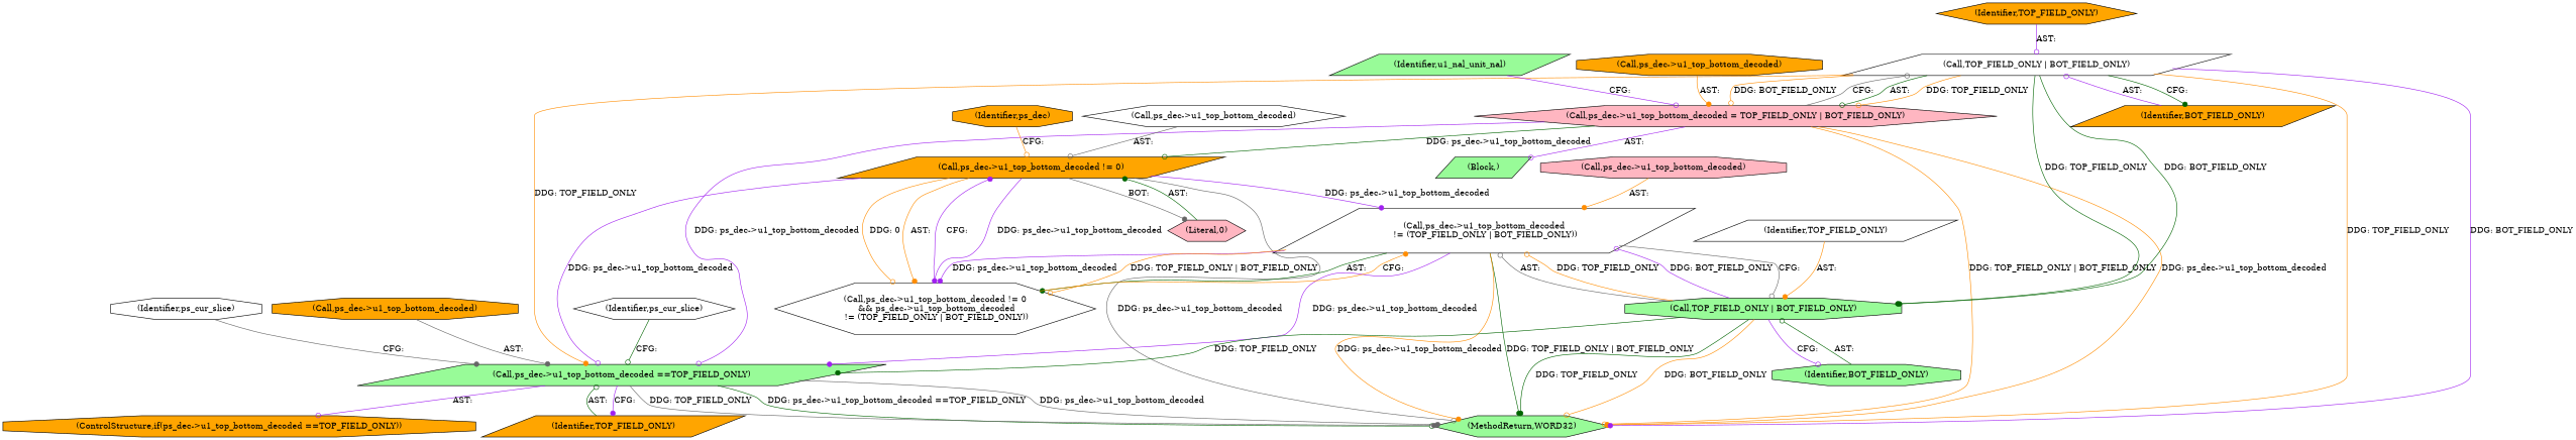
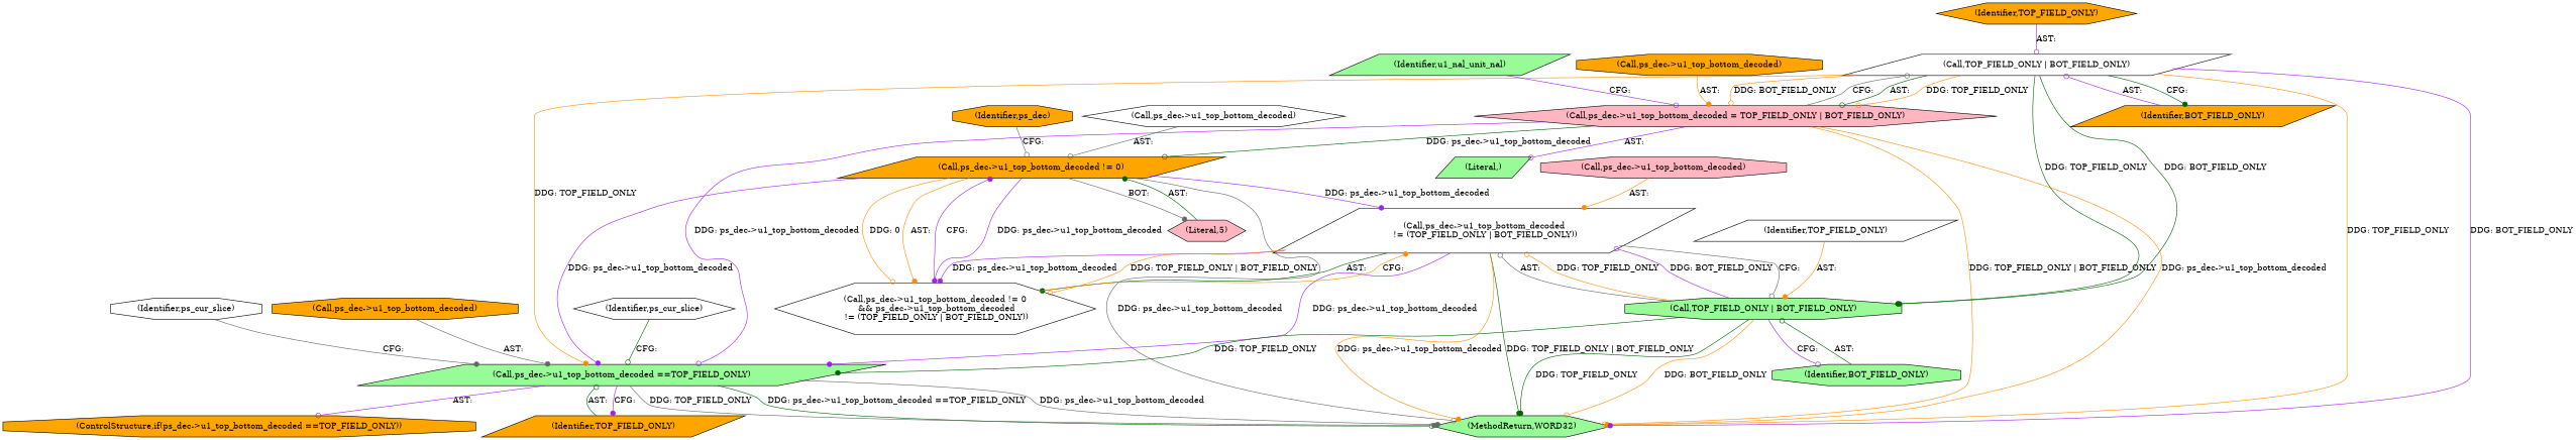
  digraph {
    node [fillcolor=orange shape=parallelogram style=filled]
    edge [arrowhead=dot color=purple]
    n1 [fillcolor=palegreen label="(Call,ps_dec->u1_top_bottom_decoded ==TOP_FIELD_ONLY)"]
    n2 [label="(ControlStructure,if(ps_dec->u1_top_bottom_decoded ==TOP_FIELD_ONLY))" shape=octagon]
    n3 [label="(Identifier,TOP_FIELD_ONLY)"]
    n4 [fillcolor=palegreen label="(MethodReturn,WORD32)" shape=hexagon]
    n5 [label="(Call,ps_dec->u1_top_bottom_decoded != 0)"]
    n6 [fillcolor=white label="(Call,ps_dec->u1_top_bottom_decoded\n != (TOP_FIELD_ONLY | BOT_FIELD_ONLY))"]
    n7 [fillcolor=white label="(Call,ps_dec->u1_top_bottom_decoded != 0\n && ps_dec->u1_top_bottom_decoded\n != (TOP_FIELD_ONLY | BOT_FIELD_ONLY))" shape=hexagon]
-   n8 [fillcolor=lightpink label="(Literal,0)" shape=hexagon]
+   n8 [fillcolor=lightpink label="(Literal,5)" shape=hexagon]
    n9 [fillcolor=palegreen label="(Call,TOP_FIELD_ONLY | BOT_FIELD_ONLY)" shape=octagon]
    n10 [fillcolor=lightpink label="(Call,ps_dec->u1_top_bottom_decoded = TOP_FIELD_ONLY | BOT_FIELD_ONLY)" shape=hexagon]
    n11 [fillcolor=white label="(Call,TOP_FIELD_ONLY | BOT_FIELD_ONLY)"]
-   n12 [fillcolor=palegreen label="(Block,)"]
+   n12 [fillcolor=palegreen label="(Literal,)"]
    n13 [label="(Identifier,BOT_FIELD_ONLY)"]
    n14 [fillcolor=palegreen label="(Identifier,BOT_FIELD_ONLY)" shape=octagon]
    n15 [fillcolor=white label="(Identifier,TOP_FIELD_ONLY)"]
    n16 [label="(Identifier,ps_dec)" shape=octagon]
    n17 [label="(Call,ps_dec->u1_top_bottom_decoded)" shape=octagon]
    n18 [fillcolor=palegreen label="(Identifier,u1_nal_unit_nal)"]
    n19 [fillcolor=lightpink label="(Call,ps_dec->u1_top_bottom_decoded)" shape=octagon]
    n20 [fillcolor=white label="(Call,ps_dec->u1_top_bottom_decoded)" shape=hexagon]
    n21 [label="(Identifier,TOP_FIELD_ONLY)" shape=hexagon]
    n22 [label="(Call,ps_dec->u1_top_bottom_decoded)" shape=octagon]
    n23 [fillcolor=white label="(Identifier,ps_cur_slice)" shape=hexagon]
    n24 [fillcolor=white label="(Identifier,ps_cur_slice)" shape=octagon]
    n1 -> n2 [arrowhead=odot label="AST: "]
    n1 -> n3 [label="CFG: "]
    n1 -> n4 [arrowhead=odot color=darkgreen label="DDG: ps_dec->u1_top_bottom_decoded ==TOP_FIELD_ONLY"]
    n1 -> n4 [color=gray40 label="DDG: ps_dec->u1_top_bottom_decoded"]
    n1 -> n4 [color=gray40 label="DDG: TOP_FIELD_ONLY"]
    n3 -> n1 [arrowhead=odot color=darkgreen label="AST: "]
-   n5 -> n1 [arrowhead=odot label="DDG: ps_dec->u1_top_bottom_decoded"]
+   n5 -> n1 [label="DDG: ps_dec->u1_top_bottom_decoded"]
    n5 -> n4 [arrowhead=odot color=gray40 label="DDG: ps_dec->u1_top_bottom_decoded"]
    n5 -> n6 [label="DDG: ps_dec->u1_top_bottom_decoded"]
    n5 -> n7 [color=darkorange label="AST: "]
    n5 -> n7 [label="DDG: ps_dec->u1_top_bottom_decoded"]
    n5 -> n7 [arrowhead=odot color=darkorange label="DDG: 0"]
    n5 -> n8 [color=gray40 label="BOT: "]
    n6 -> n1 [label="DDG: ps_dec->u1_top_bottom_decoded"]
    n6 -> n4 [color=darkgreen label="DDG: TOP_FIELD_ONLY | BOT_FIELD_ONLY"]
    n6 -> n4 [color=darkorange label="DDG: ps_dec->u1_top_bottom_decoded"]
    n6 -> n7 [color=darkgreen label="AST: "]
    n6 -> n7 [label="DDG: ps_dec->u1_top_bottom_decoded"]
    n6 -> n7 [arrowhead=odot color=darkorange label="DDG: TOP_FIELD_ONLY | BOT_FIELD_ONLY"]
    n6 -> n9 [arrowhead=odot color=gray40 label="CFG: "]
    n7 -> n5 [label="CFG: "]
    n7 -> n6 [color=darkorange label="CFG: "]
    n8 -> n5 [color=darkgreen label="AST: "]
    n9 -> n1 [color=darkgreen label="DDG: TOP_FIELD_ONLY"]
    n9 -> n4 [arrowhead=odot color=darkorange label="DDG: BOT_FIELD_ONLY"]
    n9 -> n4 [color=darkgreen label="DDG: TOP_FIELD_ONLY"]
    n9 -> n6 [arrowhead=odot color=gray40 label="AST: "]
    n9 -> n6 [arrowhead=odot color=darkorange label="DDG: TOP_FIELD_ONLY"]
    n9 -> n6 [arrowhead=odot label="DDG: BOT_FIELD_ONLY"]
    n9 -> n14 [arrowhead=odot label="CFG: "]
    n10 -> n1 [arrowhead=odot label="DDG: ps_dec->u1_top_bottom_decoded"]
    n10 -> n4 [arrowhead=odot color=darkorange label="DDG: TOP_FIELD_ONLY | BOT_FIELD_ONLY"]
    n10 -> n4 [color=darkorange label="DDG: ps_dec->u1_top_bottom_decoded"]
    n10 -> n5 [arrowhead=odot color=darkgreen label="DDG: ps_dec->u1_top_bottom_decoded"]
    n10 -> n11 [arrowhead=odot color=gray40 label="CFG: "]
    n10 -> n12 [arrowhead=odot label="AST: "]
    n11 -> n1 [color=darkorange label="DDG: TOP_FIELD_ONLY"]
    n11 -> n4 [color=darkorange label="DDG: TOP_FIELD_ONLY"]
    n11 -> n4 [label="DDG: BOT_FIELD_ONLY"]
    n11 -> n9 [color=darkgreen label="DDG: TOP_FIELD_ONLY"]
    n11 -> n9 [color=darkgreen label="DDG: BOT_FIELD_ONLY"]
    n11 -> n10 [arrowhead=odot color=darkgreen label="AST: "]
    n11 -> n10 [arrowhead=odot color=darkorange label="DDG: TOP_FIELD_ONLY"]
    n11 -> n10 [arrowhead=odot color=darkorange label="DDG: BOT_FIELD_ONLY"]
    n11 -> n13 [color=darkgreen label="CFG: "]
    n13 -> n11 [arrowhead=odot label="AST: "]
    n14 -> n9 [arrowhead=odot color=darkgreen label="AST: "]
    n15 -> n9 [color=darkorange label="AST: "]
-   n16 -> n5 [arrowhead=odot color=darkorange label="CFG: "]
+   n16 -> n5 [arrowhead=odot color=gray40 label="CFG: "]
    n17 -> n10 [color=darkorange label="AST: "]
    n18 -> n10 [arrowhead=odot label="CFG: "]
    n19 -> n6 [color=darkorange label="AST: "]
    n20 -> n5 [arrowhead=odot color=gray40 label="AST: "]
    n21 -> n11 [arrowhead=odot label="AST: "]
    n22 -> n1 [color=gray40 label="AST: "]
    n23 -> n1 [arrowhead=odot color=darkgreen label="CFG: "]
    n24 -> n1 [color=gray40 label="CFG: "]
  }
